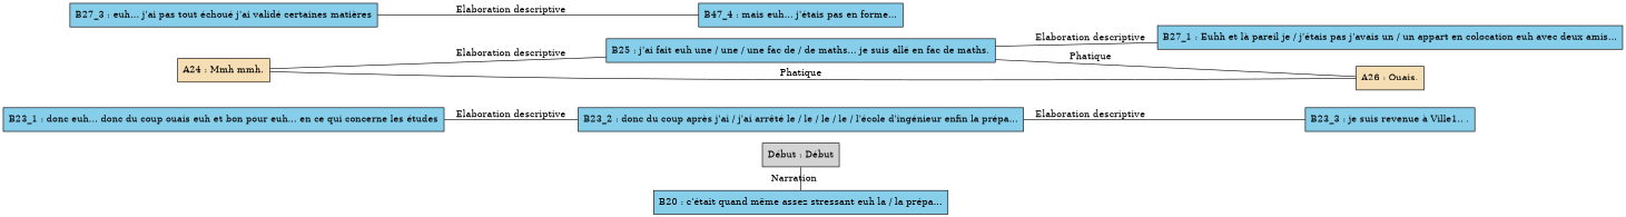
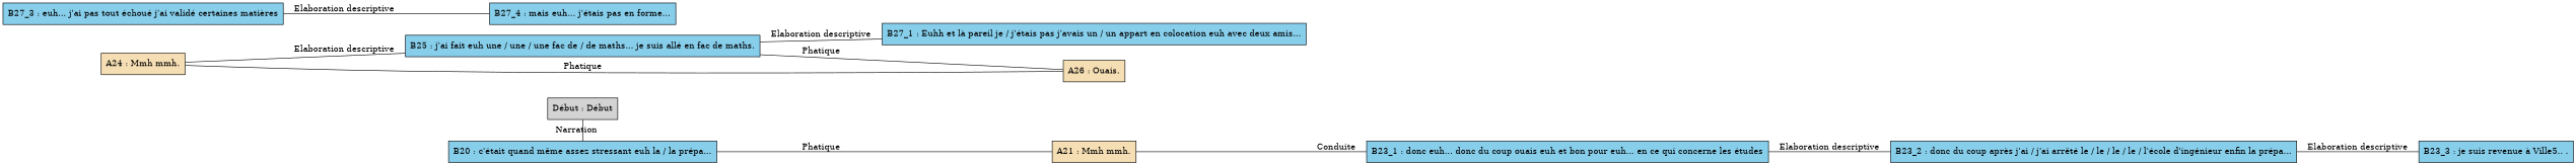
  digraph {
    newrank=true
    rankdir=LR
    node [shape=box style=filled fillcolor=skyblue]
    edge [weight=2 dir=none]
    zero [style=invis fillcolor=""]
    n2 [label="Début : Début" fillcolor=""]
    n3 [label="B20 : c'était quand même assez stressant euh la / la prépa..."]
+   n4 [fillcolor=wheat label="A21 : Mmh mmh."]
    n5 [label="B23_1 : donc euh... donc du coup ouais euh et bon pour euh... en ce qui concerne les études"]
    n6 [label="B23_2 : donc du coup après j'ai / j'ai arrêté le / le / le / le / l'école d'ingénieur enfin la prépa..."]
-   n7 [label="B23_3 : je suis revenue à Ville1.. ."]
+   n7 [label="B23_3 : je suis revenue à Ville5.. ."]
    n8 [fillcolor=wheat label="A24 : Mmh mmh."]
    n9 [label="B25 : j'ai fait euh une / une / une fac de / de maths... je suis allé en fac de maths."]
    n10 [fillcolor=wheat label="A26 : Ouais."]
    n11 [label="B27_1 : Euhh et là pareil je / j'étais pas j'avais un / un appart en colocation euh avec deux amis..."]
    n12 [label="B27_3 : euh... j'ai pas tout échoué j'ai validé certaines matières"]
-   n13 [label="B47_4 : mais euh... j'étais pas en forme..."]
+   n13 [label="B27_4 : mais euh... j'étais pas en forme..."]
    zero -> n2 [style=invis weight="" dir=""]
    zero -> n3 [style=invis weight=1 dir=""]
    n2 -> n3 [constraint=false label=Narration weight=""]
+   n3 -> n4 [label=Phatique]
+   n4 -> n5 [label=Conduite]
    n5 -> n6 [label="Elaboration descriptive"]
    n6 -> n7 [label="Elaboration descriptive"]
    n8 -> n9 [label="Elaboration descriptive"]
    n9 -> n10 [label=Phatique]
    n9 -> n11 [label="Elaboration descriptive"]
    n10 -> n8 [label=Phatique]
    n12 -> n13 [label="Elaboration descriptive"]
  }
